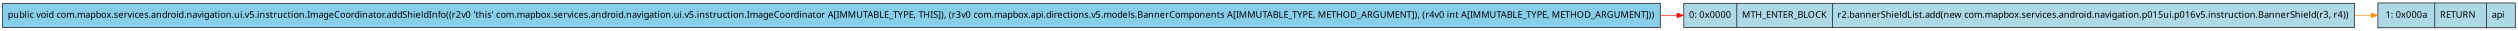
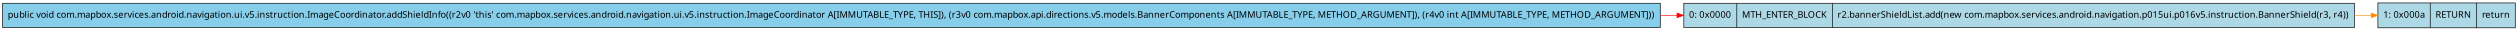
  digraph {
    rankdir=LR
    fontname="Noto Sans"
    node [shape=record style=filled fillcolor=lightblue fontname="Noto Sans"]
    edge [fontname="Noto Sans"]
    n1 [label="{0\:\ 0x0000|MTH_ENTER_BLOCK\l|r2.bannerShieldList.add(new com.mapbox.services.android.navigation.p015ui.p016v5.instruction.BannerShield(r3, r4))\l}"]
-   n2 [label="{1\:\ 0x000a|RETURN\l|api\l}"]
+   n2 [label="{1\:\ 0x000a|RETURN\l|return\l}"]
    n3 [label="{public void com.mapbox.services.android.navigation.ui.v5.instruction.ImageCoordinator.addShieldInfo((r2v0 'this' com.mapbox.services.android.navigation.ui.v5.instruction.ImageCoordinator A[IMMUTABLE_TYPE, THIS]), (r3v0 com.mapbox.api.directions.v5.models.BannerComponents A[IMMUTABLE_TYPE, METHOD_ARGUMENT]), (r4v0 int A[IMMUTABLE_TYPE, METHOD_ARGUMENT])) }" fillcolor=skyblue]
    n1 -> n2 [color=darkorange]
    n3 -> n1 [color=red]
  }
